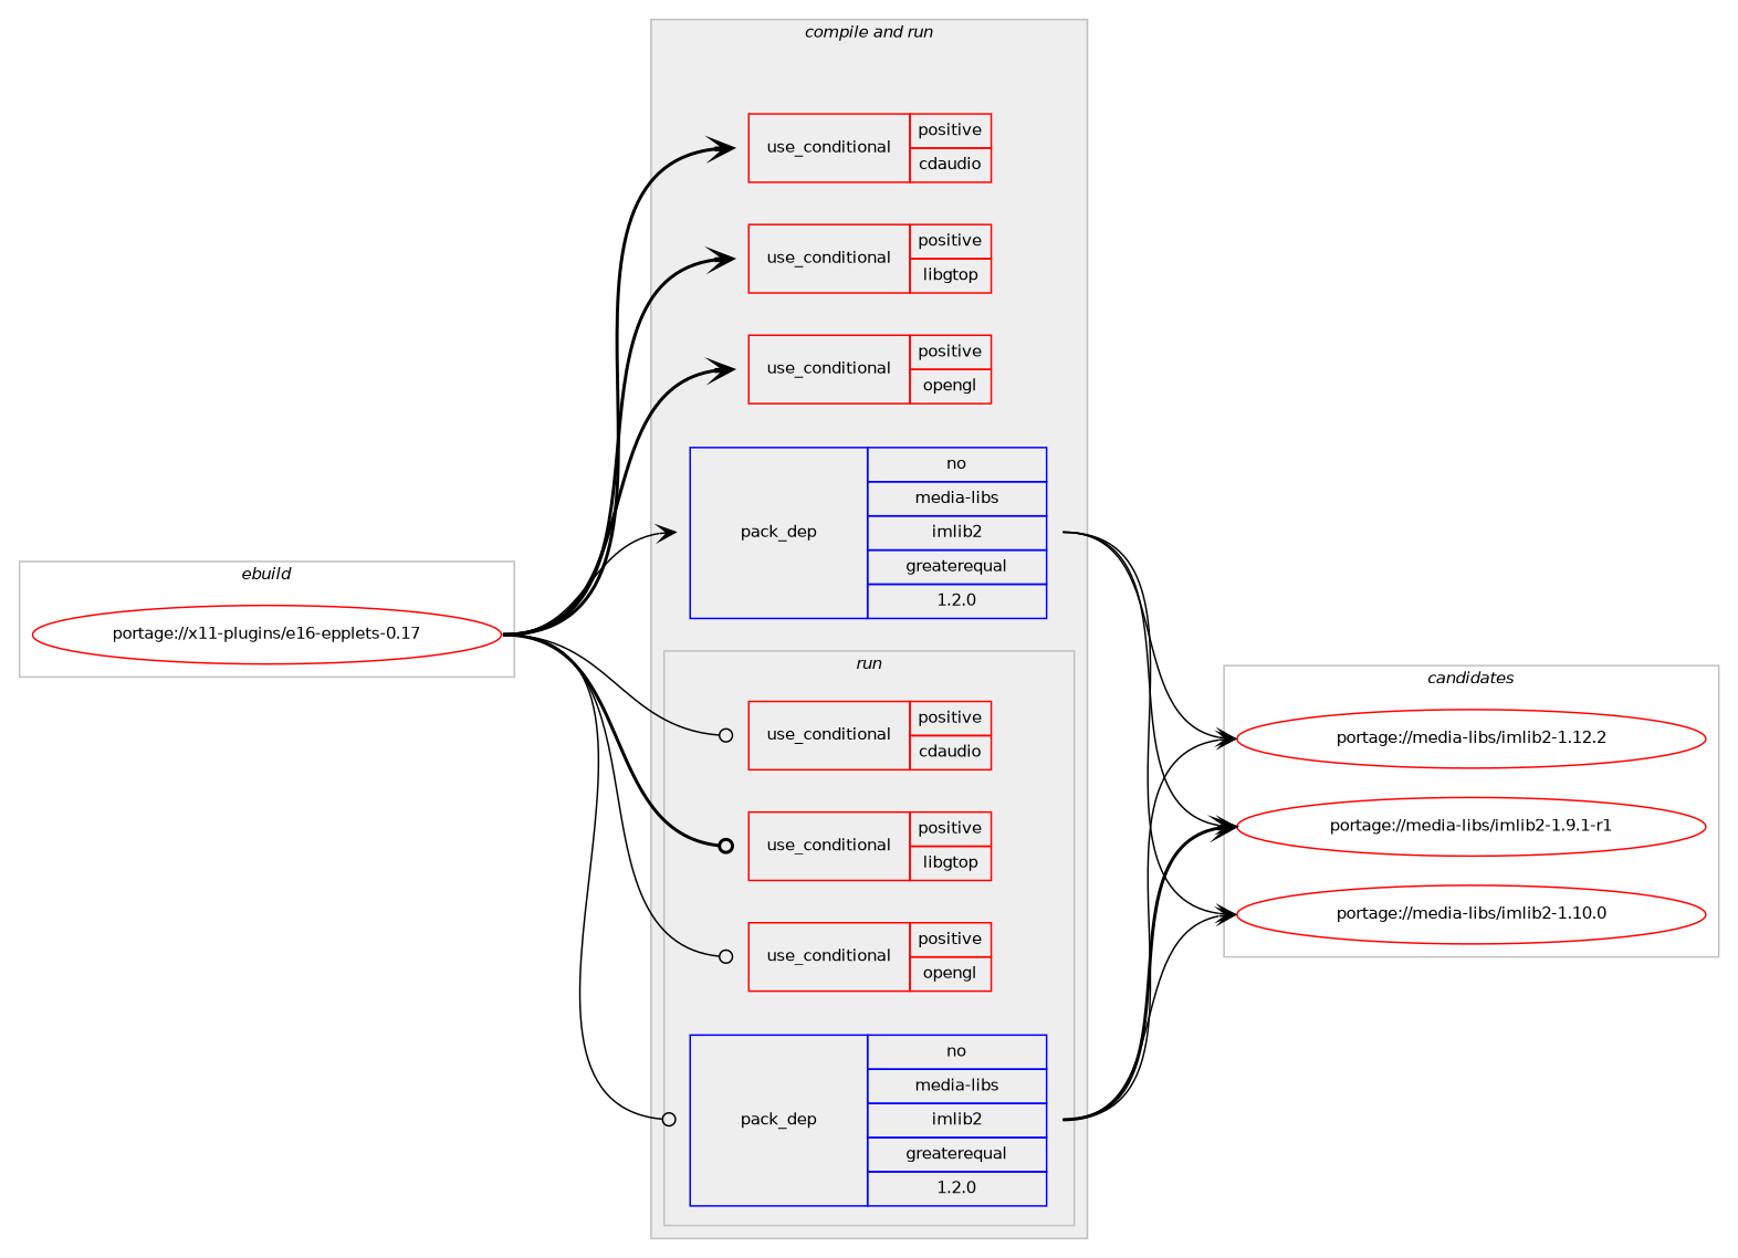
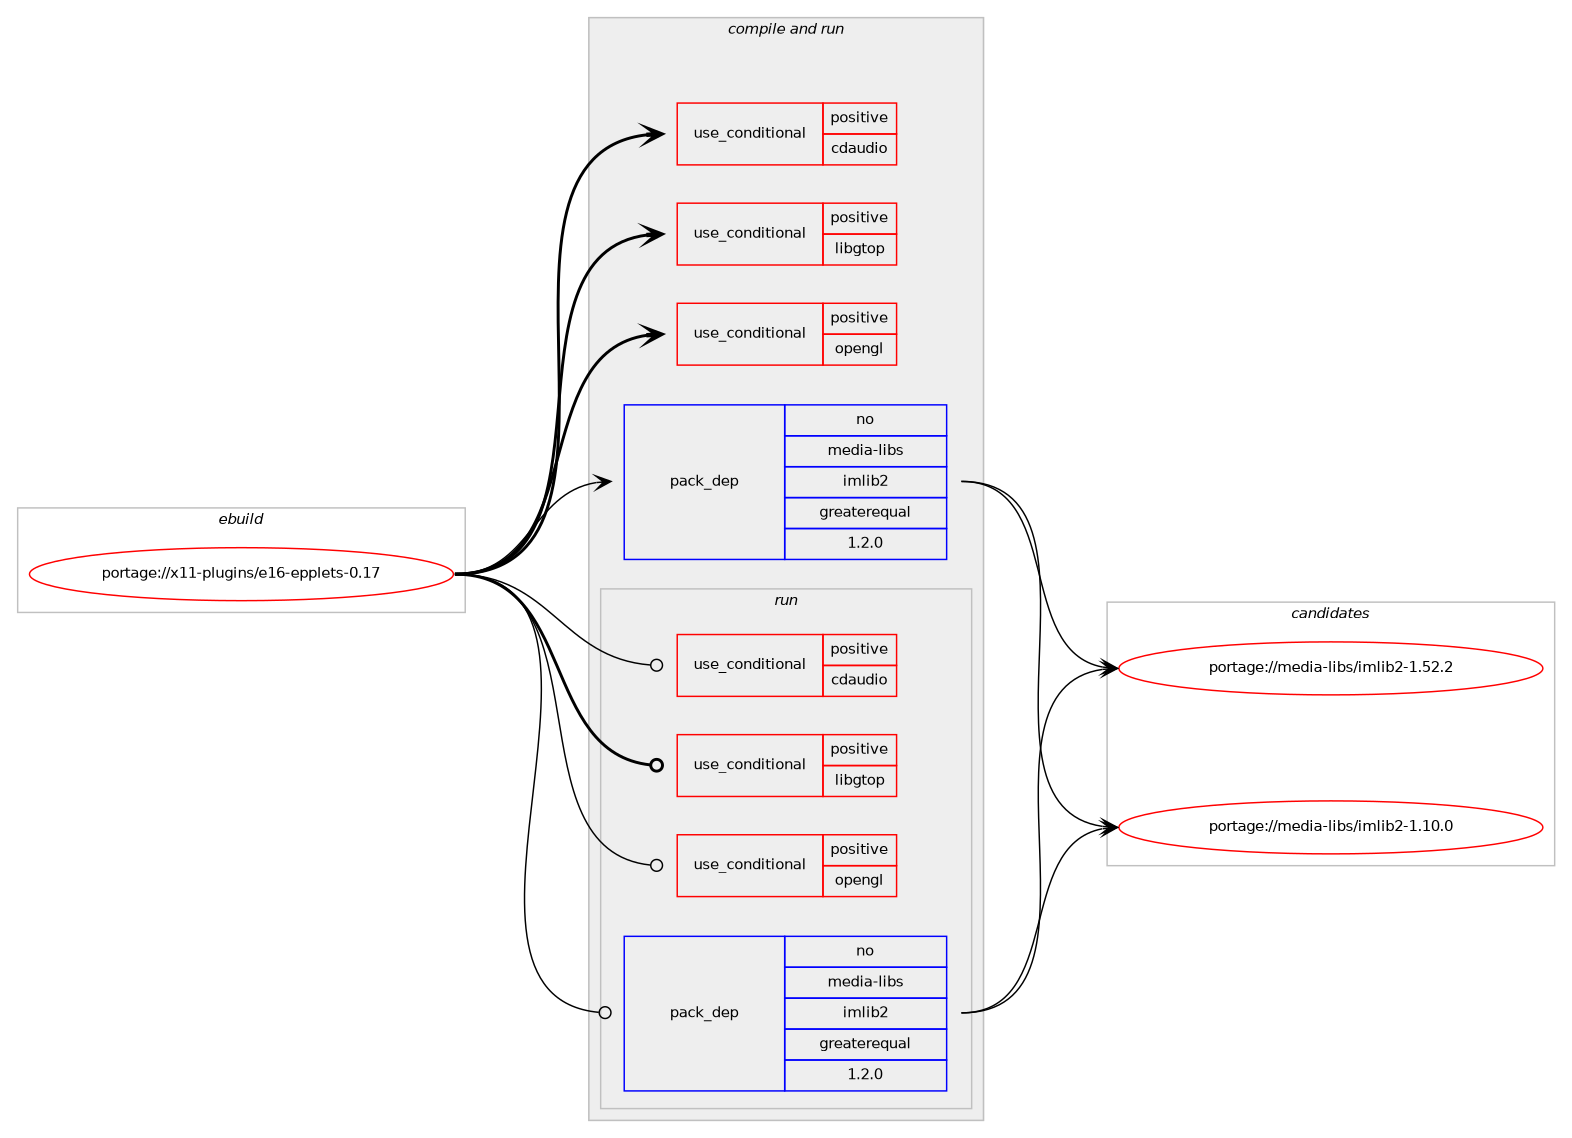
  digraph {
    compound=true
    concentrate=true
    fontname=Helvetica
    fontsize=10
    newrank=true
    rankdir=LR
    ranksep=1.5
    node [color=red fontname=Helvetica fontsize=10 shape=none]
    edge [arrowhead=vee headport=w style=solid tailport=e weight=20]
    n1 [label="portage://x11-plugins/e16-epplets-0.17" width=4 shape=""]
    n2 [label=<<TABLE BORDER="0" CELLBORDER="1" CELLSPACING="0" CELLPADDING="4"><TR><TD ROWSPAN="3" CELLPADDING="10">use_conditional</TD></TR><TR><TD>positive</TD></TR><TR><TD>cdaudio</TD></TR></TABLE>>]
    n3 [label=<<TABLE BORDER="0" CELLBORDER="1" CELLSPACING="0" CELLPADDING="4"><TR><TD ROWSPAN="3" CELLPADDING="10">use_conditional</TD></TR><TR><TD>positive</TD></TR><TR><TD>libgtop</TD></TR></TABLE>>]
    n4 [label=<<TABLE BORDER="0" CELLBORDER="1" CELLSPACING="0" CELLPADDING="4"><TR><TD ROWSPAN="3" CELLPADDING="10">use_conditional</TD></TR><TR><TD>positive</TD></TR><TR><TD>opengl</TD></TR></TABLE>>]
    n5 [color=blue label=<<TABLE BORDER="0" CELLBORDER="1" CELLSPACING="0" CELLPADDING="4" WIDTH="220"><TR><TD ROWSPAN="6" CELLPADDING="30">pack_dep</TD></TR><TR><TD WIDTH="110">no</TD></TR><TR><TD>media-libs</TD></TR><TR><TD>imlib2</TD></TR><TR><TD>greaterequal</TD></TR><TR><TD>1.2.0</TD></TR></TABLE>>]
    n6 [label=<<TABLE BORDER="0" CELLBORDER="1" CELLSPACING="0" CELLPADDING="4"><TR><TD ROWSPAN="3" CELLPADDING="10">use_conditional</TD></TR><TR><TD>positive</TD></TR><TR><TD>cdaudio</TD></TR></TABLE>>]
    n7 [label=<<TABLE BORDER="0" CELLBORDER="1" CELLSPACING="0" CELLPADDING="4"><TR><TD ROWSPAN="3" CELLPADDING="10">use_conditional</TD></TR><TR><TD>positive</TD></TR><TR><TD>libgtop</TD></TR></TABLE>>]
    n8 [label=<<TABLE BORDER="0" CELLBORDER="1" CELLSPACING="0" CELLPADDING="4"><TR><TD ROWSPAN="3" CELLPADDING="10">use_conditional</TD></TR><TR><TD>positive</TD></TR><TR><TD>opengl</TD></TR></TABLE>>]
    n9 [color=blue label=<<TABLE BORDER="0" CELLBORDER="1" CELLSPACING="0" CELLPADDING="4" WIDTH="220"><TR><TD ROWSPAN="6" CELLPADDING="30">pack_dep</TD></TR><TR><TD WIDTH="110">no</TD></TR><TR><TD>media-libs</TD></TR><TR><TD>imlib2</TD></TR><TR><TD>greaterequal</TD></TR><TR><TD>1.2.0</TD></TR></TABLE>>]
    n10 [label="portage://media-libs/imlib2-1.10.0" width=4 shape=""]
-   n11 [label="portage://media-libs/imlib2-1.12.2" width=4 shape=""]
-   n12 [label="portage://media-libs/imlib2-1.9.1-r1" width=4 shape=""]
+   n11 [label="portage://media-libs/imlib2-1.52.2" width=4 shape=""]
    subgraph cluster_1 {
      color=gray
      label=<<i>ebuild</i>>
      rank=same
      n1
    }
    subgraph cluster_2 {
      color=gray
      label=<<i>dependencies</i>>
      subgraph cluster_3 {
        color=gray
        fillcolor="#eeeeee"
        label=<<i>compile</i>>
        style=filled
        subgraph sub_4 {
          color=gray
          fillcolor="#eeeeee"
          label=<<i>compile</i>>
          style=filled
          n2
        }
        subgraph sub_5 {
          color=gray
          fillcolor="#eeeeee"
          label=<<i>compile</i>>
          style=filled
          n3
        }
        subgraph sub_6 {
          color=gray
          fillcolor="#eeeeee"
          label=<<i>compile</i>>
          style=filled
          n4
        }
        subgraph sub_7 {
          color=gray
          fillcolor="#eeeeee"
          label=<<i>compile</i>>
          style=filled
          n5
        }
      }
      subgraph cluster_8 {
        color=gray
        fillcolor="#eeeeee"
        label=<<i>compile and run</i>>
        style=filled
      }
      subgraph cluster_9 {
        color=gray
        fillcolor="#eeeeee"
        label=<<i>run</i>>
        style=filled
        subgraph sub_10 {
          color=gray
          fillcolor="#eeeeee"
          label=<<i>run</i>>
          style=filled
          n6
        }
        subgraph sub_11 {
          color=gray
          fillcolor="#eeeeee"
          label=<<i>run</i>>
          style=filled
          n7
        }
        subgraph sub_12 {
          color=gray
          fillcolor="#eeeeee"
          label=<<i>run</i>>
          style=filled
          n8
        }
        subgraph sub_13 {
          color=gray
          fillcolor="#eeeeee"
          label=<<i>run</i>>
          style=filled
          n9
        }
      }
    }
    subgraph cluster_14 {
      color=gray
      label=<<i>candidates</i>>
      rank=same
      subgraph sub_15 {
        color=black
        label=<<i>candidates</i>>
        nodesep=1
        rank=same
        n10
        n11
-       n12
      }
      subgraph sub_16 {
        color=black
        label=<<i>candidates</i>>
        nodesep=1
        rank=same
        n10
        n11
-       n12
      }
    }
    n1 -> n2 [style=bold]
    n1 -> n3 [style=bold]
    n1 -> n4 [style=bold]
    n1 -> n5
    n1 -> n6 [arrowhead=odot]
    n1 -> n7 [arrowhead=odot style=bold]
    n1 -> n8 [arrowhead=odot]
    n1 -> n9 [arrowhead=odot]
    n5 -> n10 [weight=100]
    n5 -> n11 [weight=100]
-   n5 -> n12 [weight=100]
    n9 -> n10 [weight=100]
    n9 -> n11 [weight=100]
-   n9 -> n12 [style=bold weight=100]
  }
